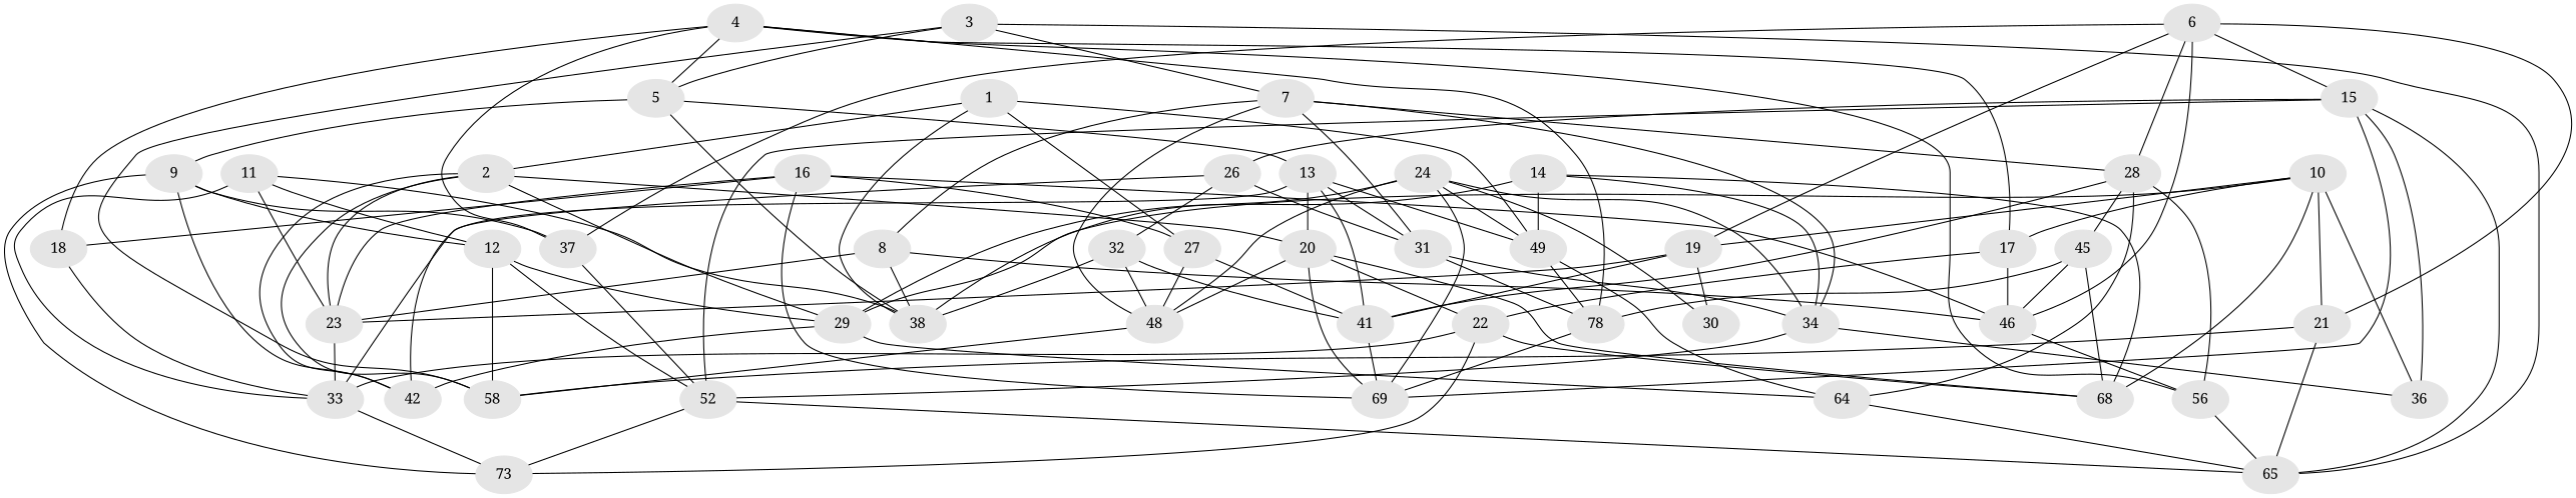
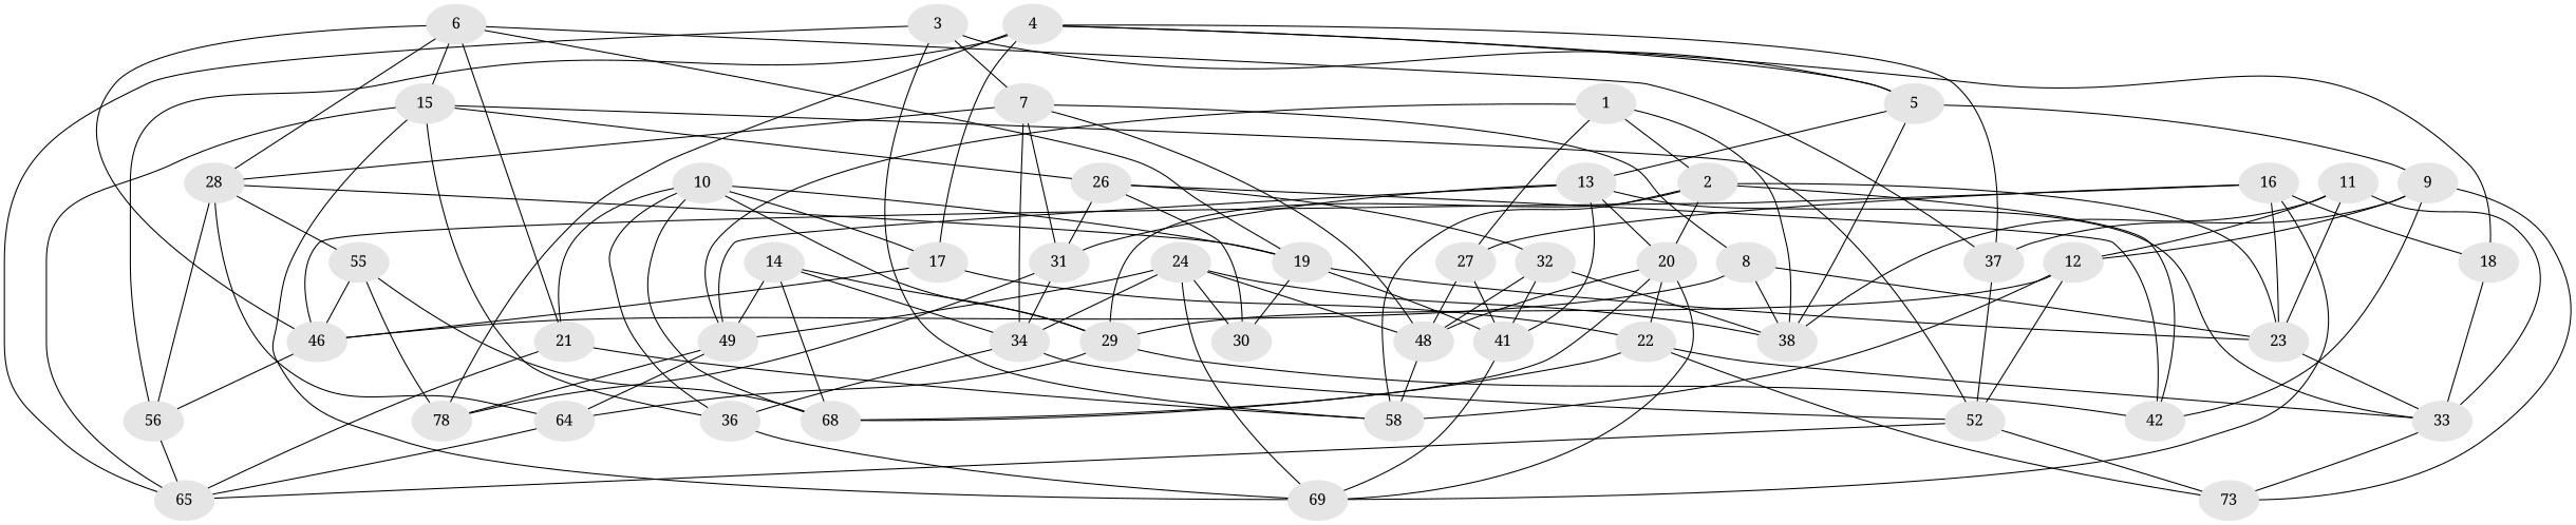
  graph {
    fontname="Noto Serif"
    node [color=gray90 fontname="Noto Serif" style=filled]
    edge [fontname="Noto Serif"]
    2 [super="+74"]
    20 [super="+44"]
    23 [super="+43"]
    29 [super="+62"]
    42
    58 [super="+82"]
    1
    27
    38 [super="+51"]
    49 [super="+85"]
    48 [super="+60"]
    41 [super="+83"]
    78
    64
    68 [super="+76"]
    69 [super="+86"]
    22 [super="+57"]
    33 [super="+40"]
    5 [super="+25"]
    9 [super="+47"]
    13 [super="+61"]
    3
    7 [super="+67"]
    65 [super="+77"]
    28 [super="+66"]
    8
    31 [super="+55"]
    34 [super="+59"]
    4 [super="+63"]
    17
    18 [super="+72"]
    37
    56
    46 [super="+71"]
    52 [super="+75"]
    12 [super="+84"]
    73 [super="+79"]
    6 [super="+53"]
    15 [super="+70"]
    19 [super="+39"]
    21
    36
    26 [super="+54"]
    30
-   45
+   45 [label=55]
    10 [super="+50"]
    11
    14
    32
    16 [super="+81"]
    24 [super="+35"]
    2 -- 20
    2 -- 23
    2 -- 29
    2 -- 42
    2 -- 58
    20 -- 48
    20 -- 68
    20 -- 69
    20 -- 22
    23 -- 33
    29 -- 42
    29 -- 64
    1 -- 2
    1 -- 27
    1 -- 38
    1 -- 49
    27 -- 48
    27 -- 41
    49 -- 78
    49 -- 64
    48 -- 58
    41 -- 69
    64 -- 65
    22 -- 68
    22 -- 33
    22 -- 73 [weight=2]
    33 -- 73
    5 -- 38
    5 -- 9
    5 -- 13
    9 -- 42
    9 -- 37
    9 -- 12
    9 -- 73 [weight=2]
    13 -- 20
    13 -- 49
    13 -- 41
    13 -- 33
    13 -- 31
    3 -- 58
    3 -- 5
    3 -- 7
    3 -- 65
    7 -- 48
    7 -- 28
    7 -- 8
    7 -- 31
    7 -- 34
-   28 -- 41
+   28 -- 19
    28 -- 64
    28 -- 56
    28 -- 45
    8 -- 23
    8 -- 38
    8 -- 46
    31 -- 78
    31 -- 34
    34 -- 52
    34 -- 36
    4 -- 78
    4 -- 5
    4 -- 17
    4 -- 18
    4 -- 37
    4 -- 56
    17 -- 22
    17 -- 46
    18 -- 33
    37 -- 52
    56 -- 65
    46 -- 56
    52 -- 65
    52 -- 73
    12 -- 29
    12 -- 58 [weight=2]
    12 -- 52
    6 -- 28
    6 -- 37
    6 -- 46
    6 -- 15
    6 -- 19
    6 -- 21
    15 -- 69
    15 -- 65
    15 -- 52
    15 -- 36
    15 -- 26
    19 -- 23
    19 -- 41
    19 -- 30
    21 -- 58
    21 -- 65
-   78 -- 69
+   36 -- 69
    26 -- 42
    26 -- 31 [weight=2]
+   26 -- 30
    26 -- 32
    45 -- 78
    45 -- 68
    45 -- 46
    10 -- 29
    10 -- 68
    10 -- 17
    10 -- 19
    10 -- 21
    10 -- 36
    11 -- 23
    11 -- 38
    11 -- 33
    11 -- 12
    14 -- 29
    14 -- 49
    14 -- 68
    14 -- 34
    32 -- 38
    32 -- 48
    32 -- 41
    16 -- 23
    16 -- 27
    16 -- 69
    16 -- 18 [weight=2]
    16 -- 46
    24 -- 38
    24 -- 49
    24 -- 48
    24 -- 69
    24 -- 34
    24 -- 30
  }
